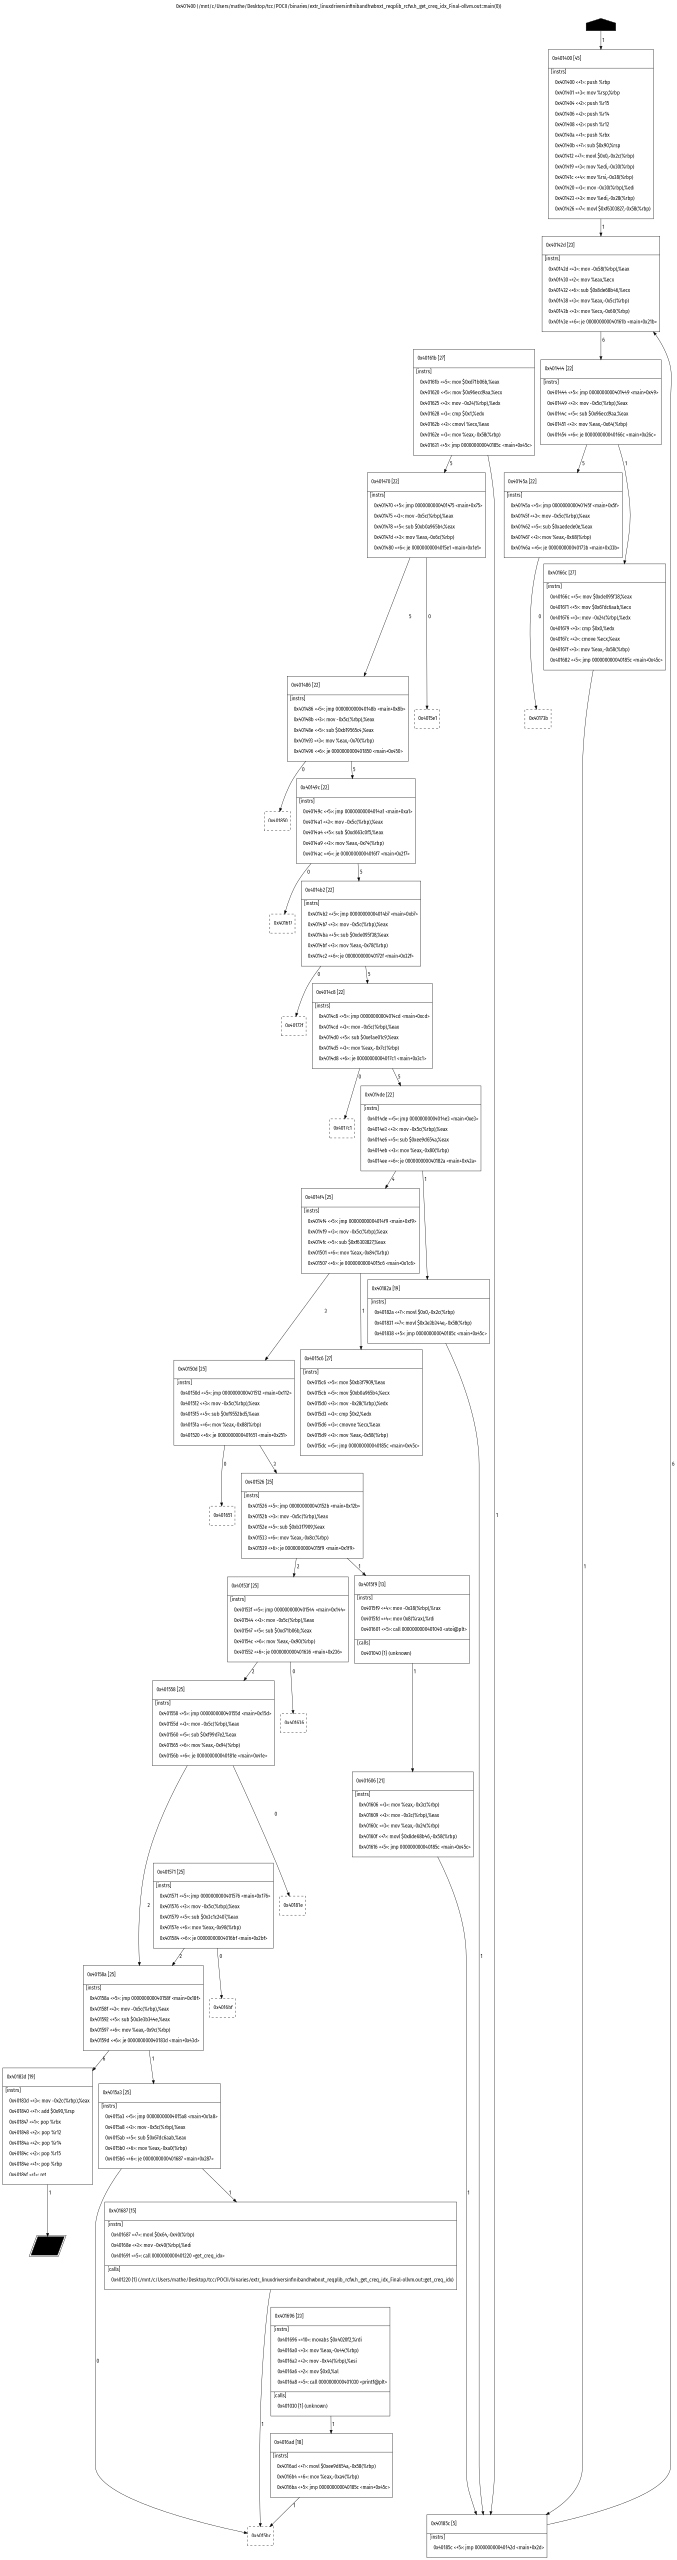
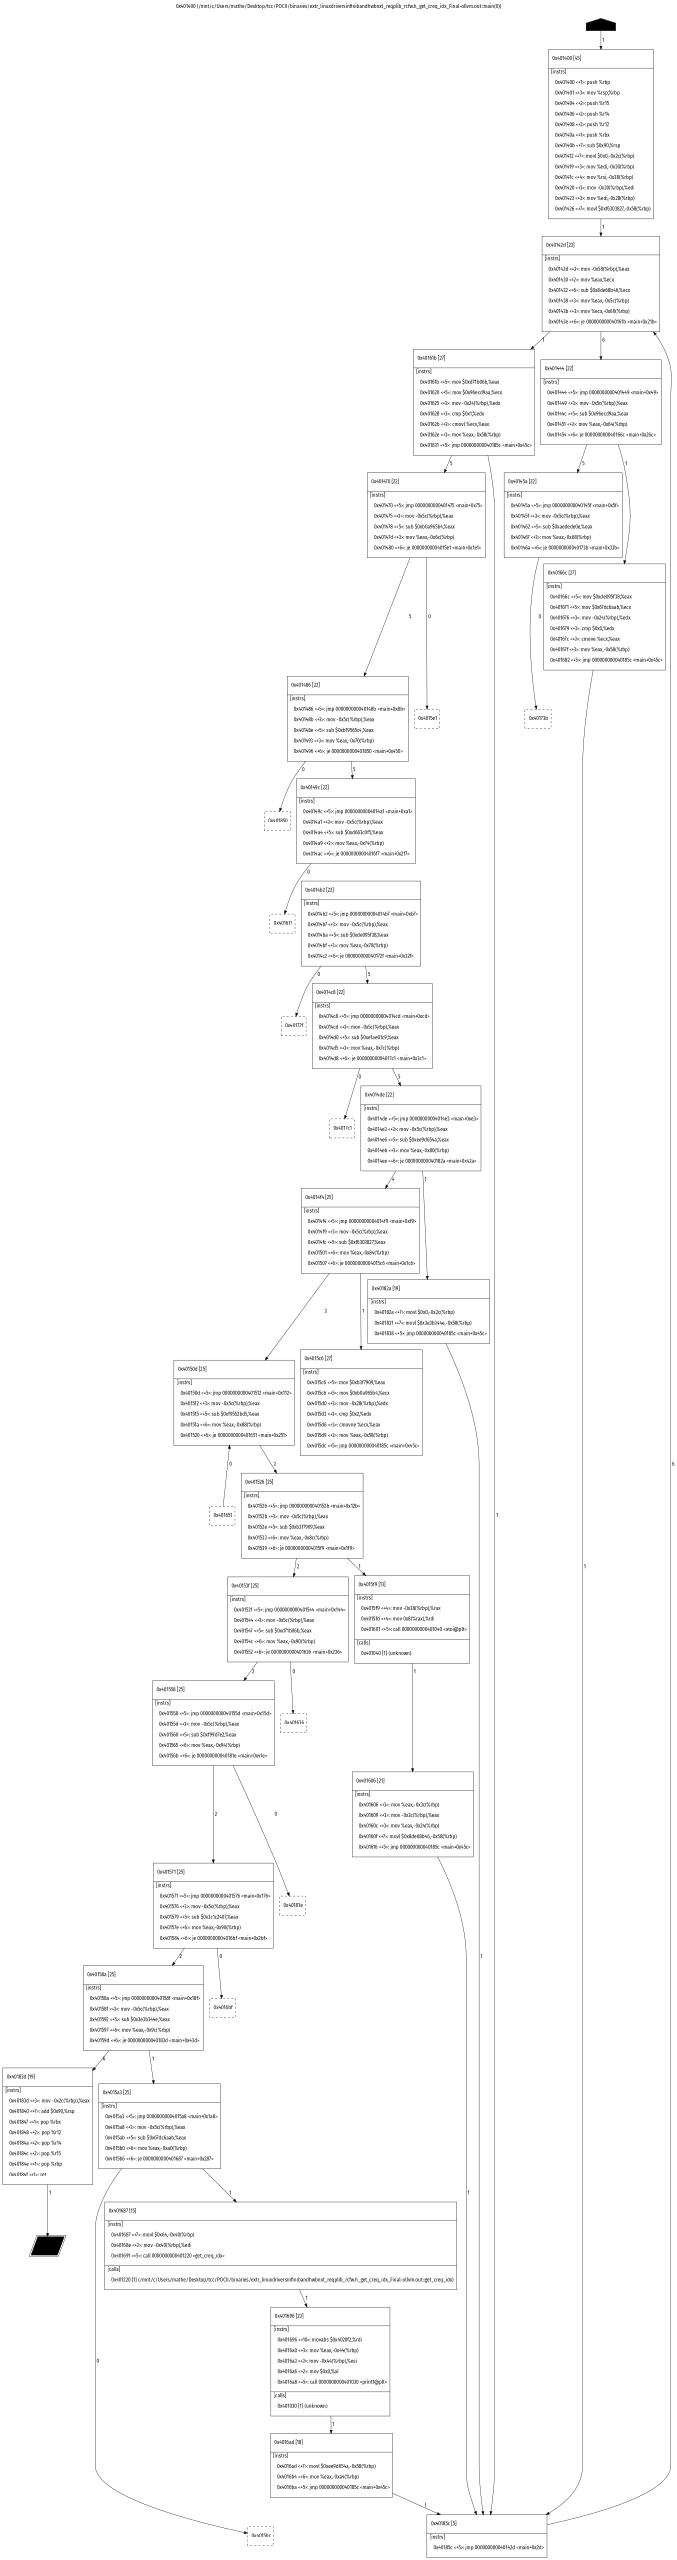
  digraph {
    fontname="Fira Sans"
    label="0x401400 (/mnt/c/Users/mathe/Desktop/tcc/POCII/binaries/extr_linuxdriversinfinibandhwbnxt_reqplib_rcfw.h_get_creq_idx_Final-ollvm.out::main(0))"
    labelloc=t
    node [fontname="Fira Sans" shape=record]
    edge [fontname="Fira Sans"]
    Entry [fillcolor=black height=0.3 shape=house style=filled width=0.3]
    n2 [label="{\n     0x401400 [45]\l\n     | [instrs]\l\n     &nbsp;&nbsp;0x401400 \<+1\>: push %rbp\l\n     &nbsp;&nbsp;0x401401 \<+3\>: mov %rsp,%rbp\l\n     &nbsp;&nbsp;0x401404 \<+2\>: push %r15\l\n     &nbsp;&nbsp;0x401406 \<+2\>: push %r14\l\n     &nbsp;&nbsp;0x401408 \<+2\>: push %r12\l\n     &nbsp;&nbsp;0x40140a \<+1\>: push %rbx\l\n     &nbsp;&nbsp;0x40140b \<+7\>: sub $0x90,%rsp\l\n     &nbsp;&nbsp;0x401412 \<+7\>: movl $0x0,-0x2c(%rbp)\l\n     &nbsp;&nbsp;0x401419 \<+3\>: mov %edi,-0x30(%rbp)\l\n     &nbsp;&nbsp;0x40141c \<+4\>: mov %rsi,-0x38(%rbp)\l\n     &nbsp;&nbsp;0x401420 \<+3\>: mov -0x30(%rbp),%edi\l\n     &nbsp;&nbsp;0x401423 \<+3\>: mov %edi,-0x28(%rbp)\l\n     &nbsp;&nbsp;0x401426 \<+7\>: movl $0xf6303827,-0x58(%rbp)\l\n  }"]
    n3 [label="{\n     0x40142d [23]\l\n     | [instrs]\l\n     &nbsp;&nbsp;0x40142d \<+3\>: mov -0x58(%rbp),%eax\l\n     &nbsp;&nbsp;0x401430 \<+2\>: mov %eax,%ecx\l\n     &nbsp;&nbsp;0x401432 \<+6\>: sub $0x8de68b46,%ecx\l\n     &nbsp;&nbsp;0x401438 \<+3\>: mov %eax,-0x5c(%rbp)\l\n     &nbsp;&nbsp;0x40143b \<+3\>: mov %ecx,-0x60(%rbp)\l\n     &nbsp;&nbsp;0x40143e \<+6\>: je 000000000040161b \<main+0x21b\>\l\n  }"]
    n4 [label="{\n     0x40161b [27]\l\n     | [instrs]\l\n     &nbsp;&nbsp;0x40161b \<+5\>: mov $0xd71b06b,%eax\l\n     &nbsp;&nbsp;0x401620 \<+5\>: mov $0x96ecd9aa,%ecx\l\n     &nbsp;&nbsp;0x401625 \<+3\>: mov -0x24(%rbp),%edx\l\n     &nbsp;&nbsp;0x401628 \<+3\>: cmp $0x1,%edx\l\n     &nbsp;&nbsp;0x40162b \<+3\>: cmovl %ecx,%eax\l\n     &nbsp;&nbsp;0x40162e \<+3\>: mov %eax,-0x58(%rbp)\l\n     &nbsp;&nbsp;0x401631 \<+5\>: jmp 000000000040185c \<main+0x45c\>\l\n  }"]
    n5 [label="{\n     0x401444 [22]\l\n     | [instrs]\l\n     &nbsp;&nbsp;0x401444 \<+5\>: jmp 0000000000401449 \<main+0x49\>\l\n     &nbsp;&nbsp;0x401449 \<+3\>: mov -0x5c(%rbp),%eax\l\n     &nbsp;&nbsp;0x40144c \<+5\>: sub $0x96ecd9aa,%eax\l\n     &nbsp;&nbsp;0x401451 \<+3\>: mov %eax,-0x64(%rbp)\l\n     &nbsp;&nbsp;0x401454 \<+6\>: je 000000000040166c \<main+0x26c\>\l\n  }"]
    n6 [label="{\n     0x40185c [5]\l\n     | [instrs]\l\n     &nbsp;&nbsp;0x40185c \<+5\>: jmp 000000000040142d \<main+0x2d\>\l\n  }"]
    n7 [label="{\n     0x401470 [22]\l\n     | [instrs]\l\n     &nbsp;&nbsp;0x401470 \<+5\>: jmp 0000000000401475 \<main+0x75\>\l\n     &nbsp;&nbsp;0x401475 \<+3\>: mov -0x5c(%rbp),%eax\l\n     &nbsp;&nbsp;0x401478 \<+5\>: sub $0xb0a965b4,%eax\l\n     &nbsp;&nbsp;0x40147d \<+3\>: mov %eax,-0x6c(%rbp)\l\n     &nbsp;&nbsp;0x401480 \<+6\>: je 00000000004015e1 \<main+0x1e1\>\l\n  }"]
    n8 [label="{\n     0x40166c [27]\l\n     | [instrs]\l\n     &nbsp;&nbsp;0x40166c \<+5\>: mov $0xde095f38,%eax\l\n     &nbsp;&nbsp;0x401671 \<+5\>: mov $0x67dc6aab,%ecx\l\n     &nbsp;&nbsp;0x401676 \<+3\>: mov -0x24(%rbp),%edx\l\n     &nbsp;&nbsp;0x401679 \<+3\>: cmp $0x0,%edx\l\n     &nbsp;&nbsp;0x40167c \<+3\>: cmove %ecx,%eax\l\n     &nbsp;&nbsp;0x40167f \<+3\>: mov %eax,-0x58(%rbp)\l\n     &nbsp;&nbsp;0x401682 \<+5\>: jmp 000000000040185c \<main+0x45c\>\l\n  }"]
    n9 [label="{\n     0x40145a [22]\l\n     | [instrs]\l\n     &nbsp;&nbsp;0x40145a \<+5\>: jmp 000000000040145f \<main+0x5f\>\l\n     &nbsp;&nbsp;0x40145f \<+3\>: mov -0x5c(%rbp),%eax\l\n     &nbsp;&nbsp;0x401462 \<+5\>: sub $0xaedede0e,%eax\l\n     &nbsp;&nbsp;0x401467 \<+3\>: mov %eax,-0x68(%rbp)\l\n     &nbsp;&nbsp;0x40146a \<+6\>: je 000000000040173b \<main+0x33b\>\l\n  }"]
    n10 [label="{\n     0x40173b\l\n  }" style=dashed]
    Exit [fillcolor=black height=0.3 peripheries=2 shape=parallelogram style=filled width=0.3]
    n12 [label="{\n     0x4015e1\l\n  }" style=dashed]
    n13 [label="{\n     0x401486 [22]\l\n     | [instrs]\l\n     &nbsp;&nbsp;0x401486 \<+5\>: jmp 000000000040148b \<main+0x8b\>\l\n     &nbsp;&nbsp;0x40148b \<+3\>: mov -0x5c(%rbp),%eax\l\n     &nbsp;&nbsp;0x40148e \<+5\>: sub $0xb19565c4,%eax\l\n     &nbsp;&nbsp;0x401493 \<+3\>: mov %eax,-0x70(%rbp)\l\n     &nbsp;&nbsp;0x401496 \<+6\>: je 0000000000401850 \<main+0x450\>\l\n  }"]
    n14 [label="{\n     0x4016ad [18]\l\n     | [instrs]\l\n     &nbsp;&nbsp;0x4016ad \<+7\>: movl $0xee9d654a,-0x58(%rbp)\l\n     &nbsp;&nbsp;0x4016b4 \<+6\>: mov %eax,-0xa4(%rbp)\l\n     &nbsp;&nbsp;0x4016ba \<+5\>: jmp 000000000040185c \<main+0x45c\>\l\n  }"]
    n15 [label="{\n     0x401850\l\n  }" style=dashed]
    n16 [label="{\n     0x40149c [22]\l\n     | [instrs]\l\n     &nbsp;&nbsp;0x40149c \<+5\>: jmp 00000000004014a1 \<main+0xa1\>\l\n     &nbsp;&nbsp;0x4014a1 \<+3\>: mov -0x5c(%rbp),%eax\l\n     &nbsp;&nbsp;0x4014a4 \<+5\>: sub $0xd663c0f5,%eax\l\n     &nbsp;&nbsp;0x4014a9 \<+3\>: mov %eax,-0x74(%rbp)\l\n     &nbsp;&nbsp;0x4014ac \<+6\>: je 00000000004016f7 \<main+0x2f7\>\l\n  }"]
    n17 [label="{\n     0x401696 [23]\l\n     | [instrs]\l\n     &nbsp;&nbsp;0x401696 \<+10\>: movabs $0x4020f2,%rdi\l\n     &nbsp;&nbsp;0x4016a0 \<+3\>: mov %eax,-0x44(%rbp)\l\n     &nbsp;&nbsp;0x4016a3 \<+3\>: mov -0x44(%rbp),%esi\l\n     &nbsp;&nbsp;0x4016a6 \<+2\>: mov $0x0,%al\l\n     &nbsp;&nbsp;0x4016a8 \<+5\>: call 0000000000401030 \<printf@plt\>\l\n     | [calls]\l\n     &nbsp;&nbsp;0x401030 \{1\} (unknown)\l\n  }"]
    n18 [label="{\n     0x4016f7\l\n  }" style=dashed]
    n19 [label="{\n     0x4014b2 [22]\l\n     | [instrs]\l\n     &nbsp;&nbsp;0x4014b2 \<+5\>: jmp 00000000004014b7 \<main+0xb7\>\l\n     &nbsp;&nbsp;0x4014b7 \<+3\>: mov -0x5c(%rbp),%eax\l\n     &nbsp;&nbsp;0x4014ba \<+5\>: sub $0xde095f38,%eax\l\n     &nbsp;&nbsp;0x4014bf \<+3\>: mov %eax,-0x78(%rbp)\l\n     &nbsp;&nbsp;0x4014c2 \<+6\>: je 000000000040172f \<main+0x32f\>\l\n  }"]
    n20 [label="{\n     0x4015bc\l\n  }" style=dashed]
    n21 [label="{\n     0x40172f\l\n  }" style=dashed]
    n22 [label="{\n     0x4014c8 [22]\l\n     | [instrs]\l\n     &nbsp;&nbsp;0x4014c8 \<+5\>: jmp 00000000004014cd \<main+0xcd\>\l\n     &nbsp;&nbsp;0x4014cd \<+3\>: mov -0x5c(%rbp),%eax\l\n     &nbsp;&nbsp;0x4014d0 \<+5\>: sub $0xe1ae01c9,%eax\l\n     &nbsp;&nbsp;0x4014d5 \<+3\>: mov %eax,-0x7c(%rbp)\l\n     &nbsp;&nbsp;0x4014d8 \<+6\>: je 00000000004017c1 \<main+0x3c1\>\l\n  }"]
    n23 [label="{\n     0x401687 [15]\l\n     | [instrs]\l\n     &nbsp;&nbsp;0x401687 \<+7\>: movl $0x64,-0x40(%rbp)\l\n     &nbsp;&nbsp;0x40168e \<+3\>: mov -0x40(%rbp),%edi\l\n     &nbsp;&nbsp;0x401691 \<+5\>: call 0000000000401220 \<get_creq_idx\>\l\n     | [calls]\l\n     &nbsp;&nbsp;0x401220 \{1\} (/mnt/c/Users/mathe/Desktop/tcc/POCII/binaries/extr_linuxdriversinfinibandhwbnxt_reqplib_rcfw.h_get_creq_idx_Final-ollvm.out::get_creq_idx)\l\n  }"]
    n24 [label="{\n     0x4017c1\l\n  }" style=dashed]
    n25 [label="{\n     0x4014de [22]\l\n     | [instrs]\l\n     &nbsp;&nbsp;0x4014de \<+5\>: jmp 00000000004014e3 \<main+0xe3\>\l\n     &nbsp;&nbsp;0x4014e3 \<+3\>: mov -0x5c(%rbp),%eax\l\n     &nbsp;&nbsp;0x4014e6 \<+5\>: sub $0xee9d654a,%eax\l\n     &nbsp;&nbsp;0x4014eb \<+3\>: mov %eax,-0x80(%rbp)\l\n     &nbsp;&nbsp;0x4014ee \<+6\>: je 000000000040182a \<main+0x42a\>\l\n  }"]
    n26 [label="{\n     0x4015a3 [25]\l\n     | [instrs]\l\n     &nbsp;&nbsp;0x4015a3 \<+5\>: jmp 00000000004015a8 \<main+0x1a8\>\l\n     &nbsp;&nbsp;0x4015a8 \<+3\>: mov -0x5c(%rbp),%eax\l\n     &nbsp;&nbsp;0x4015ab \<+5\>: sub $0x67dc6aab,%eax\l\n     &nbsp;&nbsp;0x4015b0 \<+6\>: mov %eax,-0xa0(%rbp)\l\n     &nbsp;&nbsp;0x4015b6 \<+6\>: je 0000000000401687 \<main+0x287\>\l\n  }"]
    n27 [label="{\n     0x40182a [19]\l\n     | [instrs]\l\n     &nbsp;&nbsp;0x40182a \<+7\>: movl $0x0,-0x2c(%rbp)\l\n     &nbsp;&nbsp;0x401831 \<+7\>: movl $0x3e3b344e,-0x58(%rbp)\l\n     &nbsp;&nbsp;0x401838 \<+5\>: jmp 000000000040185c \<main+0x45c\>\l\n  }"]
    n28 [label="{\n     0x4014f4 [25]\l\n     | [instrs]\l\n     &nbsp;&nbsp;0x4014f4 \<+5\>: jmp 00000000004014f9 \<main+0xf9\>\l\n     &nbsp;&nbsp;0x4014f9 \<+3\>: mov -0x5c(%rbp),%eax\l\n     &nbsp;&nbsp;0x4014fc \<+5\>: sub $0xf6303827,%eax\l\n     &nbsp;&nbsp;0x401501 \<+6\>: mov %eax,-0x84(%rbp)\l\n     &nbsp;&nbsp;0x401507 \<+6\>: je 00000000004015c6 \<main+0x1c6\>\l\n  }"]
    n29 [label="{\n     0x40183d [19]\l\n     | [instrs]\l\n     &nbsp;&nbsp;0x40183d \<+3\>: mov -0x2c(%rbp),%eax\l\n     &nbsp;&nbsp;0x401840 \<+7\>: add $0x90,%rsp\l\n     &nbsp;&nbsp;0x401847 \<+1\>: pop %rbx\l\n     &nbsp;&nbsp;0x401848 \<+2\>: pop %r12\l\n     &nbsp;&nbsp;0x40184a \<+2\>: pop %r14\l\n     &nbsp;&nbsp;0x40184c \<+2\>: pop %r15\l\n     &nbsp;&nbsp;0x40184e \<+1\>: pop %rbp\l\n     &nbsp;&nbsp;0x40184f \<+1\>: ret\l\n  }"]
    n30 [label="{\n     0x4015c6 [27]\l\n     | [instrs]\l\n     &nbsp;&nbsp;0x4015c6 \<+5\>: mov $0xb3f7909,%eax\l\n     &nbsp;&nbsp;0x4015cb \<+5\>: mov $0xb0a965b4,%ecx\l\n     &nbsp;&nbsp;0x4015d0 \<+3\>: mov -0x28(%rbp),%edx\l\n     &nbsp;&nbsp;0x4015d3 \<+3\>: cmp $0x2,%edx\l\n     &nbsp;&nbsp;0x4015d6 \<+3\>: cmovne %ecx,%eax\l\n     &nbsp;&nbsp;0x4015d9 \<+3\>: mov %eax,-0x58(%rbp)\l\n     &nbsp;&nbsp;0x4015dc \<+5\>: jmp 000000000040185c \<main+0x45c\>\l\n  }"]
    n31 [label="{\n     0x40150d [25]\l\n     | [instrs]\l\n     &nbsp;&nbsp;0x40150d \<+5\>: jmp 0000000000401512 \<main+0x112\>\l\n     &nbsp;&nbsp;0x401512 \<+3\>: mov -0x5c(%rbp),%eax\l\n     &nbsp;&nbsp;0x401515 \<+5\>: sub $0xf9552bd5,%eax\l\n     &nbsp;&nbsp;0x40151a \<+6\>: mov %eax,-0x88(%rbp)\l\n     &nbsp;&nbsp;0x401520 \<+6\>: je 0000000000401651 \<main+0x251\>\l\n  }"]
    n32 [label="{\n     0x40158a [25]\l\n     | [instrs]\l\n     &nbsp;&nbsp;0x40158a \<+5\>: jmp 000000000040158f \<main+0x18f\>\l\n     &nbsp;&nbsp;0x40158f \<+3\>: mov -0x5c(%rbp),%eax\l\n     &nbsp;&nbsp;0x401592 \<+5\>: sub $0x3e3b344e,%eax\l\n     &nbsp;&nbsp;0x401597 \<+6\>: mov %eax,-0x9c(%rbp)\l\n     &nbsp;&nbsp;0x40159d \<+6\>: je 000000000040183d \<main+0x43d\>\l\n  }"]
    n33 [label="{\n     0x401651\l\n  }" style=dashed]
    n34 [label="{\n     0x401526 [25]\l\n     | [instrs]\l\n     &nbsp;&nbsp;0x401526 \<+5\>: jmp 000000000040152b \<main+0x12b\>\l\n     &nbsp;&nbsp;0x40152b \<+3\>: mov -0x5c(%rbp),%eax\l\n     &nbsp;&nbsp;0x40152e \<+5\>: sub $0xb3f7909,%eax\l\n     &nbsp;&nbsp;0x401533 \<+6\>: mov %eax,-0x8c(%rbp)\l\n     &nbsp;&nbsp;0x401539 \<+6\>: je 00000000004015f9 \<main+0x1f9\>\l\n  }"]
    n35 [label="{\n     0x4016bf\l\n  }" style=dashed]
    n36 [label="{\n     0x4015f9 [13]\l\n     | [instrs]\l\n     &nbsp;&nbsp;0x4015f9 \<+4\>: mov -0x38(%rbp),%rax\l\n     &nbsp;&nbsp;0x4015fd \<+4\>: mov 0x8(%rax),%rdi\l\n     &nbsp;&nbsp;0x401601 \<+5\>: call 0000000000401040 \<atoi@plt\>\l\n     | [calls]\l\n     &nbsp;&nbsp;0x401040 \{1\} (unknown)\l\n  }"]
    n37 [label="{\n     0x40153f [25]\l\n     | [instrs]\l\n     &nbsp;&nbsp;0x40153f \<+5\>: jmp 0000000000401544 \<main+0x144\>\l\n     &nbsp;&nbsp;0x401544 \<+3\>: mov -0x5c(%rbp),%eax\l\n     &nbsp;&nbsp;0x401547 \<+5\>: sub $0xd71b06b,%eax\l\n     &nbsp;&nbsp;0x40154c \<+6\>: mov %eax,-0x90(%rbp)\l\n     &nbsp;&nbsp;0x401552 \<+6\>: je 0000000000401636 \<main+0x236\>\l\n  }"]
    n38 [label="{\n     0x401571 [25]\l\n     | [instrs]\l\n     &nbsp;&nbsp;0x401571 \<+5\>: jmp 0000000000401576 \<main+0x176\>\l\n     &nbsp;&nbsp;0x401576 \<+3\>: mov -0x5c(%rbp),%eax\l\n     &nbsp;&nbsp;0x401579 \<+5\>: sub $0x3c1c2407,%eax\l\n     &nbsp;&nbsp;0x40157e \<+6\>: mov %eax,-0x98(%rbp)\l\n     &nbsp;&nbsp;0x401584 \<+6\>: je 00000000004016bf \<main+0x2bf\>\l\n  }"]
    n39 [label="{\n     0x401606 [21]\l\n     | [instrs]\l\n     &nbsp;&nbsp;0x401606 \<+3\>: mov %eax,-0x3c(%rbp)\l\n     &nbsp;&nbsp;0x401609 \<+3\>: mov -0x3c(%rbp),%eax\l\n     &nbsp;&nbsp;0x40160c \<+3\>: mov %eax,-0x24(%rbp)\l\n     &nbsp;&nbsp;0x40160f \<+7\>: movl $0x8de68b46,-0x58(%rbp)\l\n     &nbsp;&nbsp;0x401616 \<+5\>: jmp 000000000040185c \<main+0x45c\>\l\n  }"]
    n40 [label="{\n     0x401558 [25]\l\n     | [instrs]\l\n     &nbsp;&nbsp;0x401558 \<+5\>: jmp 000000000040155d \<main+0x15d\>\l\n     &nbsp;&nbsp;0x40155d \<+3\>: mov -0x5c(%rbp),%eax\l\n     &nbsp;&nbsp;0x401560 \<+5\>: sub $0xf99d7e2,%eax\l\n     &nbsp;&nbsp;0x401565 \<+6\>: mov %eax,-0x94(%rbp)\l\n     &nbsp;&nbsp;0x40156b \<+6\>: je 000000000040181e \<main+0x41e\>\l\n  }"]
    n41 [label="{\n     0x401636\l\n  }" style=dashed]
    n42 [label="{\n     0x40181e\l\n  }" style=dashed]
    Entry -> n2 [label=" 1"]
    n2 -> n3 [label=" 1"]
+   n3 -> n4 [label=" 1"]
    n3 -> n5 [label=" 6"]
    n4 -> n6 [label=" 1"]
    n4 -> n7 [label=" 5"]
    n5 -> n8 [label=" 1"]
    n5 -> n9 [label=" 5"]
    n6 -> n3 [label=" 6"]
    n7 -> n12 [label=" 0"]
    n7 -> n13 [label=" 5"]
    n8 -> n6 [label=" 1"]
    n9 -> n10 [label=" 0"]
    n13 -> n15 [label=" 0"]
    n13 -> n16 [label=" 5"]
-   n14 -> n20 [label=" 1"]
+   n14 -> n6 [label=" 1"]
    n16 -> n18 [label=" 0"]
-   n16 -> n19 [label=" 5"]
    n17 -> n14 [label=" 1"]
    n19 -> n21 [label=" 0"]
    n19 -> n22 [label=" 5"]
    n22 -> n24 [label=" 0"]
    n22 -> n25 [label=" 5"]
-   n23 -> n20 [label=" 1"]
+   n23 -> n17 [label=" 1"]
    n25 -> n27 [label=" 1"]
    n25 -> n28 [label=" 4"]
    n26 -> n20 [label=" 0"]
    n26 -> n23 [label=" 1"]
    n27 -> n6 [label=" 1"]
    n28 -> n30 [label=" 1"]
    n28 -> n31 [label=" 3"]
    n29 -> Exit [label=" 1"]
-   n31 -> n33 [label=" 0"]
+   n33 -> n31 [label=" 0"]
    n31 -> n34 [label=" 3"]
    n32 -> n26 [label=" 1"]
    n32 -> n29 [label=" 6"]
    n34 -> n36 [label=" 1"]
    n34 -> n37 [label=" 2"]
    n36 -> n39 [label=" 1"]
    n37 -> n40 [label=" 2"]
    n37 -> n41 [label=" 0"]
    n38 -> n32 [label=" 2"]
    n38 -> n35 [label=" 0"]
    n39 -> n6 [label=" 1"]
-   n40 -> n32 [label=" 2"]
+   n40 -> n38 [label=" 2"]
    n40 -> n42 [label=" 0"]
  }
